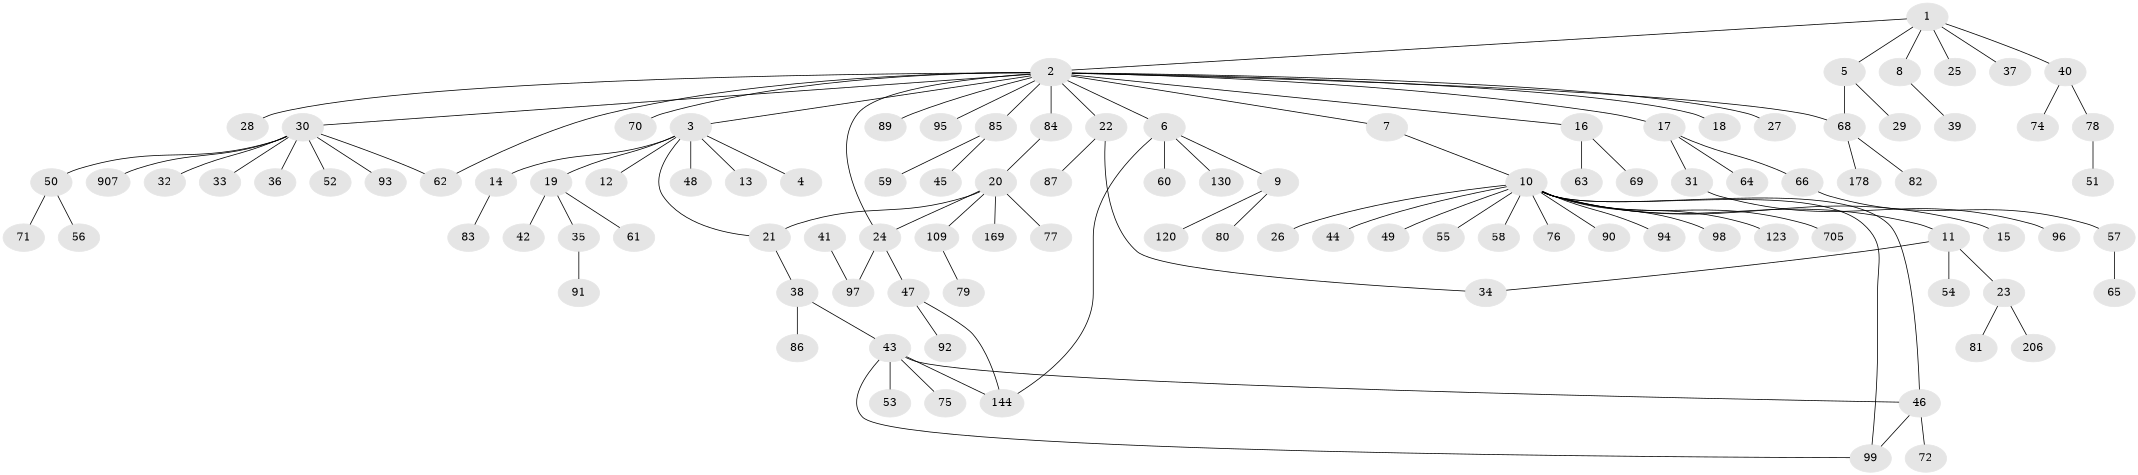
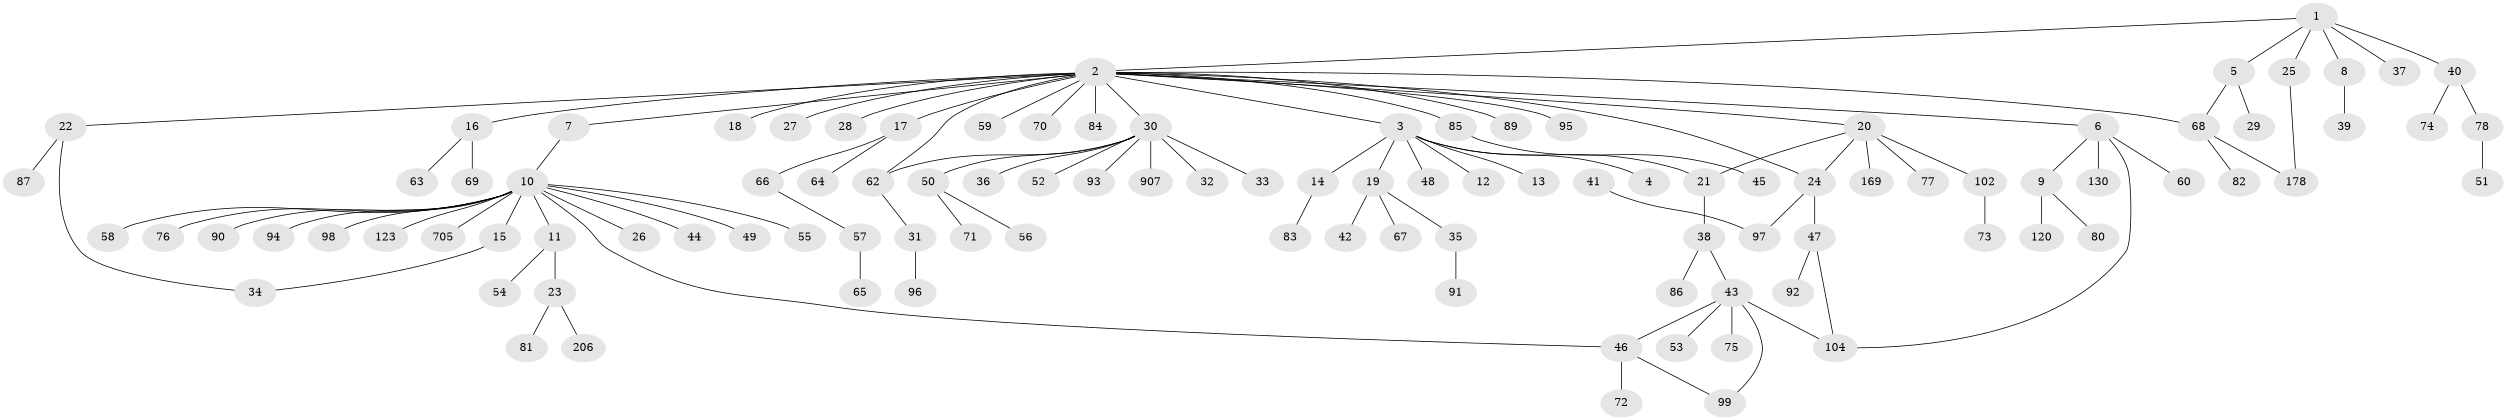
  graph {
    node [color=gray90 style=filled]
    1
    2
    5
    8
    25
    37
    40
    3
    6
    7
    16
    17
    18
    20
    22
    24
    27
    28
    30
    59
    62
    68
    70
    84
    85
    89
    95
    29
    39
    n30 [label=178]
    74
    78
    4
    12
    13
    14
    19
    21
    48
    9
    60
    n42 [label=130]
-   104 [label=144]
+   104
    10
    63
    69
    31
    64
    66
    77
-   102 [label=109]
+   102
    n52 [label=169]
    34
    87
    47
    97
    32
    33
    36
    50
    52
    93
    n63 [label=907]
    82
    45
    83
    35
    42
-   67 [label=61]
+   67
    38
    80
    n72 [label=120]
    41
    11
    15
    26
    44
    46
    49
    55
    58
    76
    90
    94
    98
    99
    n87 [label=123]
    n88 [label=705]
    23
    54
    72
    81
    n93 [label=206]
    96
    57
    65
    91
-   79
+   79 [label=73]
    43
    86
    92
    56
    71
    53
    75
    51
    1 -- 2
    1 -- 5
    1 -- 8
    1 -- 25
    1 -- 37
    1 -- 40
    2 -- 3
    2 -- 6
    2 -- 7
    2 -- 16
    2 -- 17
    2 -- 18
-   84 -- 20
+   2 -- 20
    2 -- 22
    2 -- 24
    2 -- 27
    2 -- 28
    2 -- 30
-   85 -- 59
+   2 -- 59
    2 -- 62
    2 -- 68
    2 -- 70
    2 -- 84
    2 -- 85
    2 -- 89
    2 -- 95
    5 -- 68
    5 -- 29
    8 -- 39
+   25 -- n30
    40 -- 74
    40 -- 78
    3 -- 4
    3 -- 12
    3 -- 13
    3 -- 14
    3 -- 19
    3 -- 21
    3 -- 48
    6 -- 9
    6 -- 60
    6 -- n42
    6 -- 104
    7 -- 10
    16 -- 63
    16 -- 69
-   17 -- 31
+   62 -- 31
    17 -- 64
    17 -- 66
    20 -- 24
    20 -- 21
    20 -- 77
    20 -- 102
    20 -- n52
    22 -- 34
    22 -- 87
    24 -- 47
    24 -- 97
    30 -- 62
    30 -- 32
    30 -- 33
    30 -- 36
    30 -- 50
    30 -- 52
    30 -- 93
    30 -- n63
    68 -- n30
    68 -- 82
    85 -- 45
    78 -- 51
    14 -- 83
    19 -- 35
    19 -- 42
    19 -- 67
    21 -- 38
    9 -- 80
    9 -- n72
    10 -- 11
    10 -- 15
    10 -- 26
    10 -- 44
    10 -- 46
    10 -- 49
    10 -- 55
    10 -- 58
    10 -- 76
    10 -- 90
    10 -- 94
    10 -- 98
-   10 -- 99
    10 -- n87
    10 -- n88
    31 -- 96
    66 -- 57
    102 -- 79
    47 -- 104
    47 -- 92
    50 -- 56
    50 -- 71
    35 -- 91
    38 -- 43
    38 -- 86
    41 -- 97
-   11 -- 34
+   15 -- 34
    11 -- 23
    11 -- 54
    46 -- 99
    46 -- 72
    23 -- 81
    23 -- n93
    57 -- 65
    43 -- 104
    43 -- 46
    43 -- 99
    43 -- 53
    43 -- 75
  }
